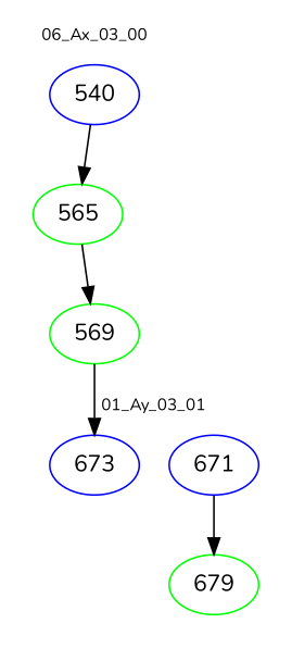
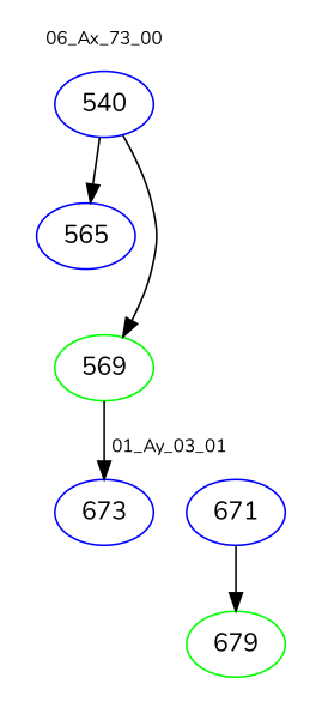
  digraph {
    fontname=Nunito
    node [color=blue fontname=Nunito]
    edge [color=black fontname=Nunito]
    n1 [label=540]
-   n2 [color=green label=565]
+   n2 [label=565]
    n3 [color=green label=569]
    n4 [label=671]
    n5 [label=673]
    n6 [color=green label=679]
    subgraph cluster_1 {
      color=white
      fontsize=10
-     label="06_Ax_03_00"
+     label="06_Ax_73_00"
      n1
      n2
      n3
    }
    subgraph cluster_2 {
      color=white
      fontsize=10
      label="01_Ay_03_01"
      n4
      n5
      n6
    }
    n1 -> n2
-   n2 -> n3
+   n1 -> n3
    n3 -> n5
    n4 -> n6
  }
